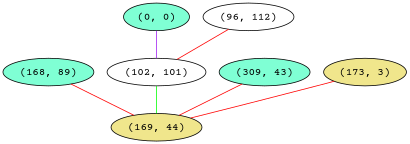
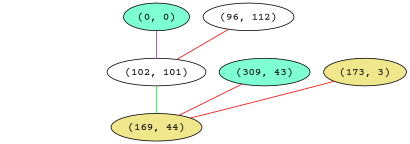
  graph {
    fontname="Courier Prime"
    node [fillcolor=aquamarine fontname="Courier Prime" style=filled]
    edge [color=red fontname="Courier Prime" weight=1]
    "(169, 44)" [fillcolor=khaki]
-   "(168, 89)"
    "(102, 101)" [fillcolor=white]
    "(0, 0)"
    "(96, 112)" [fillcolor=white]
    "(309, 43)"
    n7 [fillcolor=khaki label="(173, 3)"]
-   "(168, 89)" -- "(169, 44)"
    "(102, 101)" -- "(169, 44)" [color=green weight=2]
    "(0, 0)" -- "(102, 101)" [color=purple weight=4]
    "(96, 112)" -- "(102, 101)"
    "(309, 43)" -- "(169, 44)"
    n7 -- "(169, 44)"
  }
